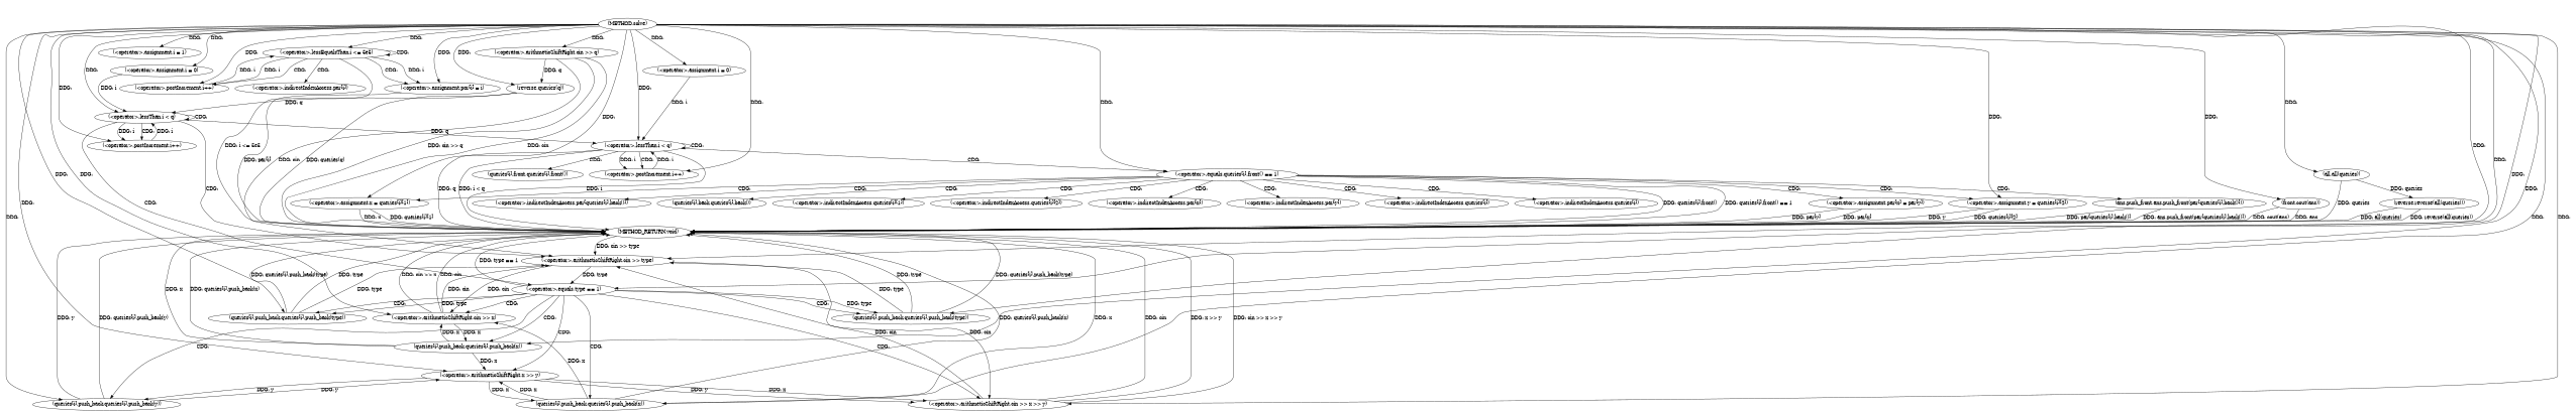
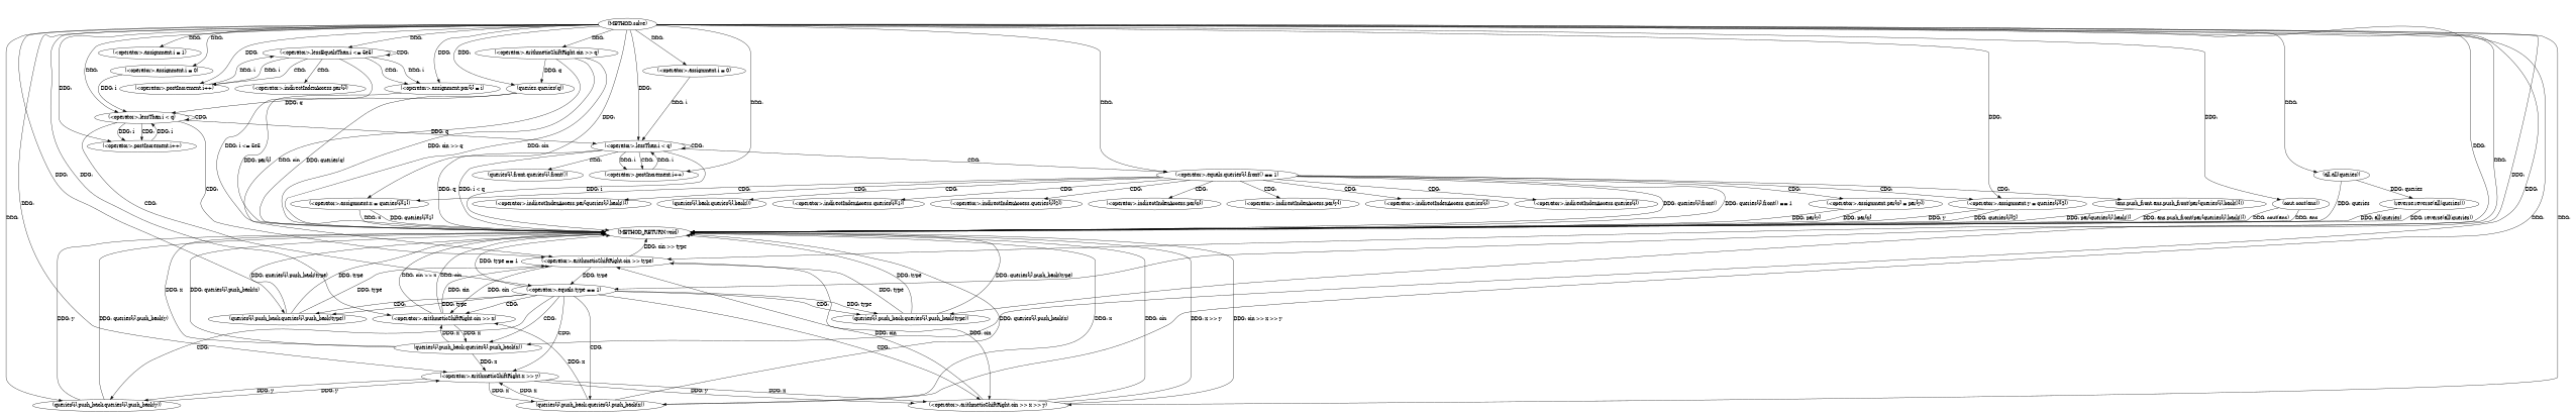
  digraph {
    n1 [label="(METHOD,solve)"]
    n2 [label="(<operator>.arithmeticShiftRight,cin >> q)"]
-   n3 [label="(reverse,queries(q))"]
-   n4 [label="(front,cout(ans))"]
+   n3 [label="(queries,queries(q))"]
+   n4 [label="(cout,cout(ans))"]
    n5 [label="(<operator>.assignment,i = 0)"]
    n6 [label="(<operator>.lessThan,i < q)"]
    n7 [label="(<operator>.postIncrement,i++)"]
    n8 [label="(<operator>.assignment,i = 1)"]
    n9 [label="(<operator>.lessEqualsThan,i <= 5e5)"]
    n10 [label="(<operator>.postIncrement,i++)"]
    n11 [label="(<operator>.assignment,par[i] = i)"]
    n12 [label="(<operator>.assignment,i = 0)"]
    n13 [label="(<operator>.lessThan,i < q)"]
    n14 [label="(<operator>.postIncrement,i++)"]
    n15 [label="(<operator>.arithmeticShiftRight,cin >> type)"]
    n16 [label="(all,all(queries))"]
    n17 [label="(<operator>.equals,type == 1)"]
    n18 [label="(<operator>.equals,queries[i].front() == 1)"]
    n19 [label="(<operator>.arithmeticShiftRight,cin >> x)"]
    n20 [label="(queries[i].push_back,queries[i].push_back(type))"]
    n21 [label="(queries[i].push_back,queries[i].push_back(x))"]
    n22 [label="(<operator>.arithmeticShiftRight,cin >> x >> y)"]
    n23 [label="(queries[i].push_back,queries[i].push_back(type))"]
    n24 [label="(queries[i].push_back,queries[i].push_back(x))"]
    n25 [label="(queries[i].push_back,queries[i].push_back(y))"]
    n26 [label="(<operator>.assignment,x = queries[i][1])"]
    n27 [label="(<operator>.assignment,y = queries[i][2])"]
    n28 [label="(<operator>.arithmeticShiftRight,x >> y)"]
    n29 [label="(METHOD_RETURN,void)"]
    n30 [label="(<operator>.indirectIndexAccess,par[i])"]
    n31 [label="(queries[i].front,queries[i].front())"]
    n32 [label="(reverse,reverse(all(queries)))"]
    n33 [label="(ans.push_front,ans.push_front(par[queries[i].back()]))"]
    n34 [label="(<operator>.assignment,par[x] = par[y])"]
    n35 [label="(<operator>.indirectIndexAccess,par[queries[i].back()])"]
    n36 [label="(queries[i].back,queries[i].back())"]
    n37 [label="(<operator>.indirectIndexAccess,queries[i][1])"]
    n38 [label="(<operator>.indirectIndexAccess,queries[i][2])"]
    n39 [label="(<operator>.indirectIndexAccess,par[x])"]
    n40 [label="(<operator>.indirectIndexAccess,par[y])"]
    n41 [label="(<operator>.indirectIndexAccess,queries[i])"]
    n42 [label="(<operator>.indirectIndexAccess,queries[i])"]
    n1 -> n2 [label="DDG: "]
    n1 -> n3 [label="DDG: "]
    n1 -> n4 [label="DDG: "]
    n1 -> n5 [label="DDG: "]
    n1 -> n6 [label="DDG: "]
    n1 -> n7 [label="DDG: "]
    n1 -> n8 [label="DDG: "]
    n1 -> n9 [label="DDG: "]
    n1 -> n10 [label="DDG: "]
    n1 -> n11 [label="DDG: "]
    n1 -> n12 [label="DDG: "]
    n1 -> n13 [label="DDG: "]
    n1 -> n14 [label="DDG: "]
    n1 -> n15 [label="DDG: "]
    n1 -> n16 [label="DDG: "]
    n1 -> n17 [label="DDG: "]
    n1 -> n18 [label="DDG: "]
    n1 -> n19 [label="DDG: "]
    n1 -> n20 [label="DDG: "]
    n1 -> n21 [label="DDG: "]
    n1 -> n22 [label="DDG: "]
    n1 -> n23 [label="DDG: "]
    n1 -> n24 [label="DDG: "]
    n1 -> n25 [label="DDG: "]
    n1 -> n26 [label="DDG: "]
    n1 -> n27 [label="DDG: "]
    n1 -> n28 [label="DDG: "]
    n2 -> n3 [label="DDG: q"]
    n2 -> n15 [label="DDG: cin"]
    n2 -> n29 [label="DDG: cin"]
    n2 -> n29 [label="DDG: cin >> q"]
    n3 -> n6 [label="DDG: q"]
    n3 -> n29 [label="DDG: queries(q)"]
    n4 -> n29 [label="DDG: ans"]
    n4 -> n29 [label="DDG: cout(ans)"]
    n5 -> n6 [label="DDG: i"]
    n6 -> n6 [label="CDG: "]
    n6 -> n7 [label="DDG: i"]
    n6 -> n7 [label="CDG: "]
    n6 -> n13 [label="DDG: q"]
    n6 -> n15 [label="CDG: "]
    n6 -> n17 [label="CDG: "]
    n7 -> n6 [label="DDG: i"]
    n9 -> n9 [label="CDG: "]
    n9 -> n10 [label="DDG: i"]
    n9 -> n10 [label="CDG: "]
    n9 -> n11 [label="DDG: i"]
    n9 -> n11 [label="CDG: "]
    n9 -> n29 [label="DDG: i <= 5e5"]
    n9 -> n30 [label="CDG: "]
    n10 -> n9 [label="DDG: i"]
    n11 -> n29 [label="DDG: par[i]"]
    n12 -> n13 [label="DDG: i"]
    n13 -> n13 [label="CDG: "]
    n13 -> n14 [label="DDG: i"]
    n13 -> n14 [label="CDG: "]
    n13 -> n18 [label="CDG: "]
    n13 -> n29 [label="DDG: i"]
    n13 -> n29 [label="DDG: q"]
    n13 -> n29 [label="DDG: i < q"]
    n13 -> n31 [label="CDG: "]
    n14 -> n13 [label="DDG: i"]
    n15 -> n17 [label="DDG: type"]
    n15 -> n19 [label="DDG: cin"]
    n15 -> n22 [label="DDG: cin"]
-   n29 -> n15 [label="DDG: cin >> type"]
+   n15 -> n29 [label="DDG: cin >> type"]
    n16 -> n29 [label="DDG: queries"]
    n16 -> n32 [label="DDG: queries"]
    n17 -> n19 [label="CDG: "]
    n17 -> n20 [label="DDG: type"]
    n17 -> n20 [label="CDG: "]
    n17 -> n21 [label="CDG: "]
    n17 -> n22 [label="CDG: "]
    n17 -> n23 [label="DDG: type"]
    n17 -> n23 [label="CDG: "]
    n17 -> n24 [label="CDG: "]
    n17 -> n25 [label="CDG: "]
    n17 -> n28 [label="CDG: "]
    n17 -> n29 [label="DDG: type == 1"]
    n18 -> n26 [label="CDG: "]
    n18 -> n27 [label="CDG: "]
    n18 -> n29 [label="DDG: queries[i].front()"]
    n18 -> n29 [label="DDG: queries[i].front() == 1"]
    n18 -> n33 [label="CDG: "]
    n18 -> n34 [label="CDG: "]
    n18 -> n35 [label="CDG: "]
    n18 -> n36 [label="CDG: "]
    n18 -> n37 [label="CDG: "]
    n18 -> n38 [label="CDG: "]
    n18 -> n39 [label="CDG: "]
    n18 -> n40 [label="CDG: "]
    n18 -> n41 [label="CDG: "]
    n18 -> n42 [label="CDG: "]
    n19 -> n15 [label="DDG: cin"]
    n19 -> n21 [label="DDG: x"]
    n19 -> n29 [label="DDG: cin"]
    n19 -> n29 [label="DDG: cin >> x"]
    n20 -> n15 [label="DDG: type"]
    n20 -> n29 [label="DDG: type"]
    n20 -> n29 [label="DDG: queries[i].push_back(type)"]
    n21 -> n19 [label="DDG: x"]
    n21 -> n28 [label="DDG: x"]
    n21 -> n29 [label="DDG: x"]
    n21 -> n29 [label="DDG: queries[i].push_back(x)"]
    n22 -> n15 [label="DDG: cin"]
    n22 -> n29 [label="DDG: cin"]
    n22 -> n29 [label="DDG: x >> y"]
    n22 -> n29 [label="DDG: cin >> x >> y"]
    n23 -> n15 [label="DDG: type"]
    n23 -> n29 [label="DDG: type"]
    n23 -> n29 [label="DDG: queries[i].push_back(type)"]
    n24 -> n19 [label="DDG: x"]
    n24 -> n28 [label="DDG: x"]
    n24 -> n29 [label="DDG: x"]
    n24 -> n29 [label="DDG: queries[i].push_back(x)"]
    n25 -> n28 [label="DDG: y"]
    n25 -> n29 [label="DDG: y"]
    n25 -> n29 [label="DDG: queries[i].push_back(y)"]
    n26 -> n29 [label="DDG: x"]
    n26 -> n29 [label="DDG: queries[i][1]"]
    n27 -> n29 [label="DDG: y"]
    n27 -> n29 [label="DDG: queries[i][2]"]
    n28 -> n22 [label="DDG: x"]
    n28 -> n22 [label="DDG: y"]
    n28 -> n24 [label="DDG: x"]
    n28 -> n25 [label="DDG: y"]
    n32 -> n29 [label="DDG: all(queries)"]
    n32 -> n29 [label="DDG: reverse(all(queries))"]
    n33 -> n29 [label="DDG: par[queries[i].back()]"]
    n33 -> n29 [label="DDG: ans.push_front(par[queries[i].back()])"]
    n34 -> n29 [label="DDG: par[x]"]
    n34 -> n29 [label="DDG: par[y]"]
  }
